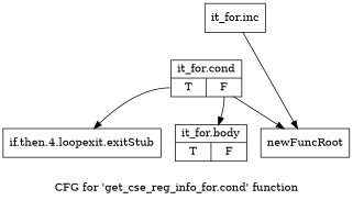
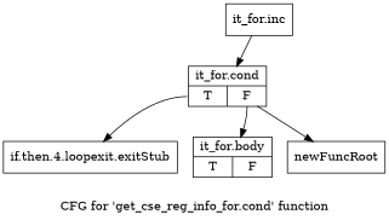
  digraph {
    fontname="DejaVu Serif"
    label="CFG for 'get_cse_reg_info_for.cond' function"
    node [fontname="DejaVu Serif" shape=record]
    edge [fontname="DejaVu Serif"]
    n1 [label="{newFuncRoot}"]
    n2 [label="{it_for.cond|{<s0>T|<s1>F}}"]
    n3 [label="{if.then.4.loopexit.exitStub}"]
    n4 [label="{it_for.body|{<s0>T|<s1>F}}"]
    n5 [label="{it_for.inc}"]
    n2 -> n1
    n2 -> n3 [tailport=s0]
    n2 -> n4 [tailport=s1]
-   n5 -> n1
+   n5 -> n2
  }
